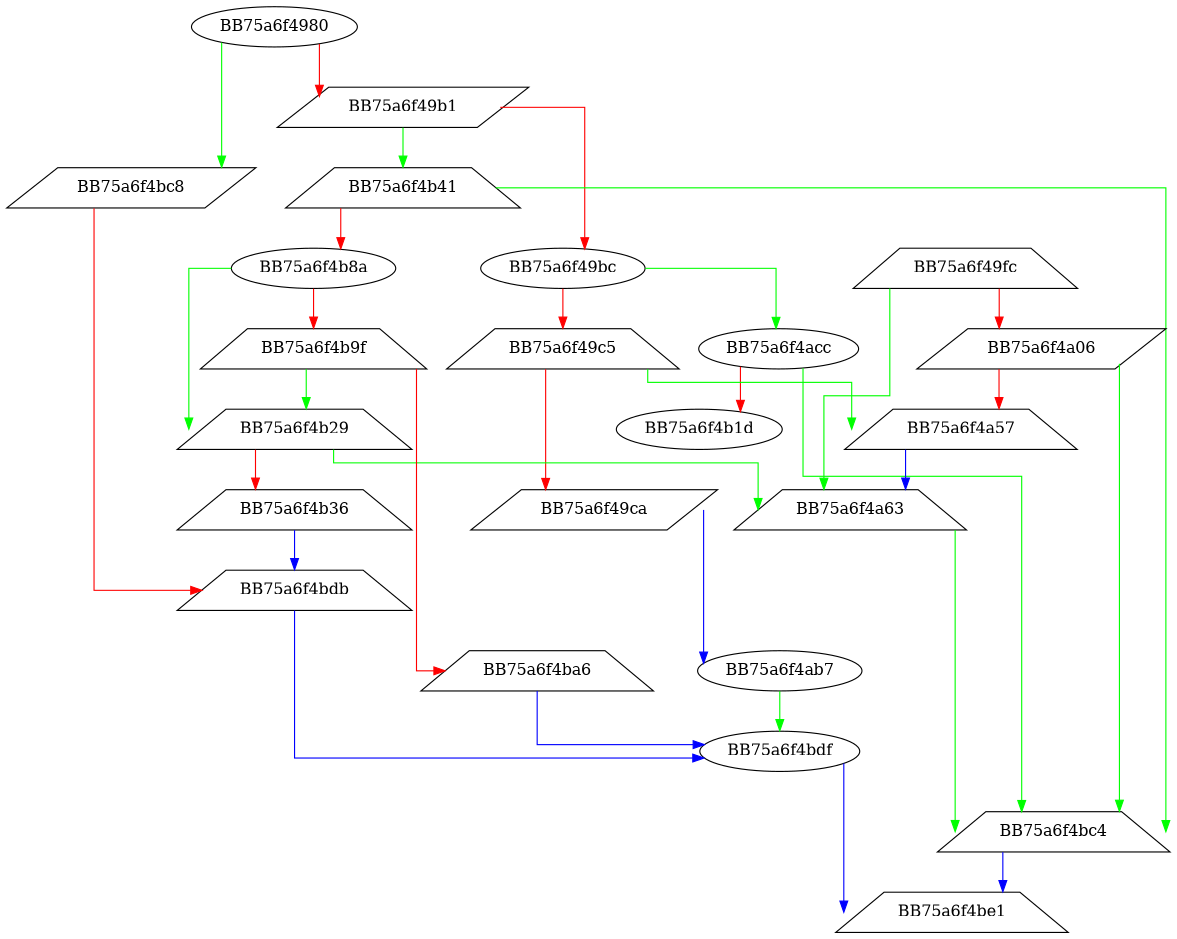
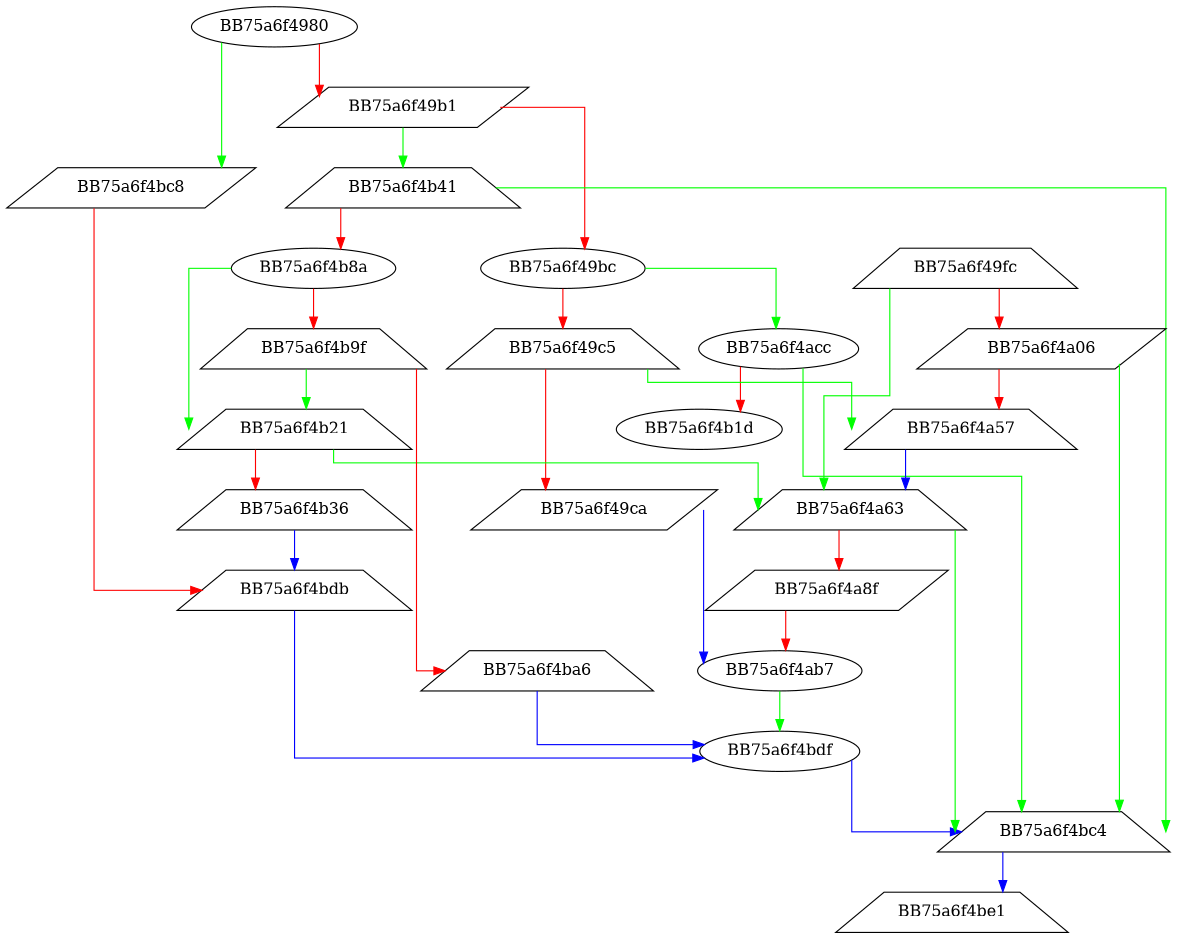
  digraph {
    splines=ortho
    node [shape=trapezium]
    edge [color=red]
    BB75a6f4980 [shape=ellipse]
    BB75a6f4bc8 [shape=parallelogram]
    BB75a6f49b1 [shape=parallelogram]
    BB75a6f4bdb
    BB75a6f4b41
    BB75a6f49bc [shape=ellipse]
    BB75a6f4bdf [shape=ellipse]
    BB75a6f4bc4
    BB75a6f4b8a [shape=ellipse]
    BB75a6f4acc [shape=ellipse]
    BB75a6f49c5
    BB75a6f4be1
-   BB75a6f4b29
+   BB75a6f4b29 [label=BB75a6f4b21]
    BB75a6f4b9f
    BB75a6f4b1d [shape=ellipse]
    BB75a6f49ca [shape=parallelogram]
    BB75a6f4a57
    BB75a6f49fc
    BB75a6f4a63
    BB75a6f4a06 [shape=parallelogram]
    BB75a6f4ab7 [shape=ellipse]
+   BB75a6f4a8f [shape=parallelogram]
    BB75a6f4b36
    BB75a6f4ba6
    BB75a6f4980 -> BB75a6f4bc8 [color=green]
    BB75a6f4980 -> BB75a6f49b1
    BB75a6f4bc8 -> BB75a6f4bdb
    BB75a6f49b1 -> BB75a6f4b41 [color=green]
    BB75a6f49b1 -> BB75a6f49bc
    BB75a6f4bdb -> BB75a6f4bdf [color=blue]
    BB75a6f4b41 -> BB75a6f4bc4 [color=green]
    BB75a6f4b41 -> BB75a6f4b8a
    BB75a6f49bc -> BB75a6f4acc [color=green]
    BB75a6f49bc -> BB75a6f49c5
-   BB75a6f4bdf -> BB75a6f4be1 [color=blue]
+   BB75a6f4bdf -> BB75a6f4bc4 [color=blue]
    BB75a6f4bc4 -> BB75a6f4be1 [color=blue]
    BB75a6f4b8a -> BB75a6f4b29 [color=green]
    BB75a6f4b8a -> BB75a6f4b9f
    BB75a6f4acc -> BB75a6f4bc4 [color=green]
    BB75a6f4acc -> BB75a6f4b1d
    BB75a6f49c5 -> BB75a6f49ca
    BB75a6f49c5 -> BB75a6f4a57 [color=green]
    BB75a6f4b29 -> BB75a6f4a63 [color=green]
    BB75a6f4b29 -> BB75a6f4b36
    BB75a6f4b9f -> BB75a6f4b29 [color=green]
    BB75a6f4b9f -> BB75a6f4ba6
    BB75a6f49ca -> BB75a6f4ab7 [color=blue]
    BB75a6f4a57 -> BB75a6f4a63 [color=blue]
    BB75a6f49fc -> BB75a6f4a63 [color=green]
    BB75a6f49fc -> BB75a6f4a06
    BB75a6f4a63 -> BB75a6f4bc4 [color=green]
+   BB75a6f4a63 -> BB75a6f4a8f
    BB75a6f4a06 -> BB75a6f4bc4 [color=green]
    BB75a6f4a06 -> BB75a6f4a57
    BB75a6f4ab7 -> BB75a6f4bdf [color=green]
+   BB75a6f4a8f -> BB75a6f4ab7
    BB75a6f4b36 -> BB75a6f4bdb [color=blue]
    BB75a6f4ba6 -> BB75a6f4bdf [color=blue]
  }
